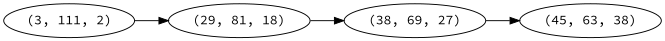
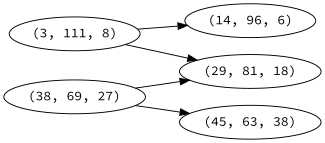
  digraph {
    fontname="Source Code Pro"
    rankdir=LR
    node [fontname="Source Code Pro"]
    edge [fontname="Source Code Pro"]
-   "(3, 111, 2)"
+   "(3, 111, 2)" [label="(3, 111, 8)"]
+   "(14, 96, 6)"
    "(29, 81, 18)"
    "(38, 69, 27)"
    n5 [label="(45, 63, 38)"]
+   "(3, 111, 2)" -> "(14, 96, 6)"
    "(3, 111, 2)" -> "(29, 81, 18)"
-   "(29, 81, 18)" -> "(38, 69, 27)"
+   "(38, 69, 27)" -> "(29, 81, 18)"
    "(38, 69, 27)" -> n5
  }
